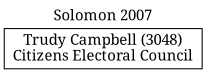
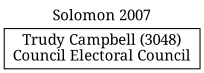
  digraph {
    label="Solomon 2007"
    labelloc=t
    mclimit=10
    rankdir=LR
    fontname="Noto Serif"
-   n1 [label="Trudy Campbell (3048)\nCitizens Electoral Council" shape=box fontname="Noto Serif"]
+   n1 [label="Trudy Campbell (3048)\nCouncil Electoral Council" shape=box fontname="Noto Serif"]
  }
